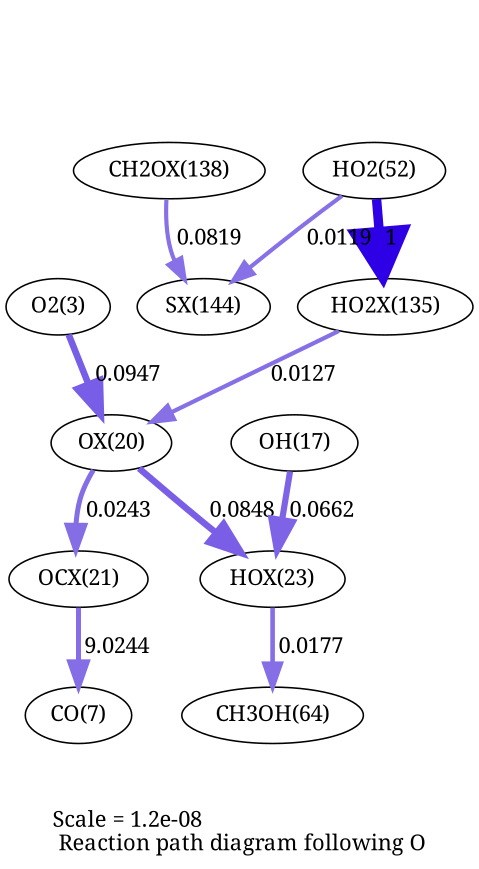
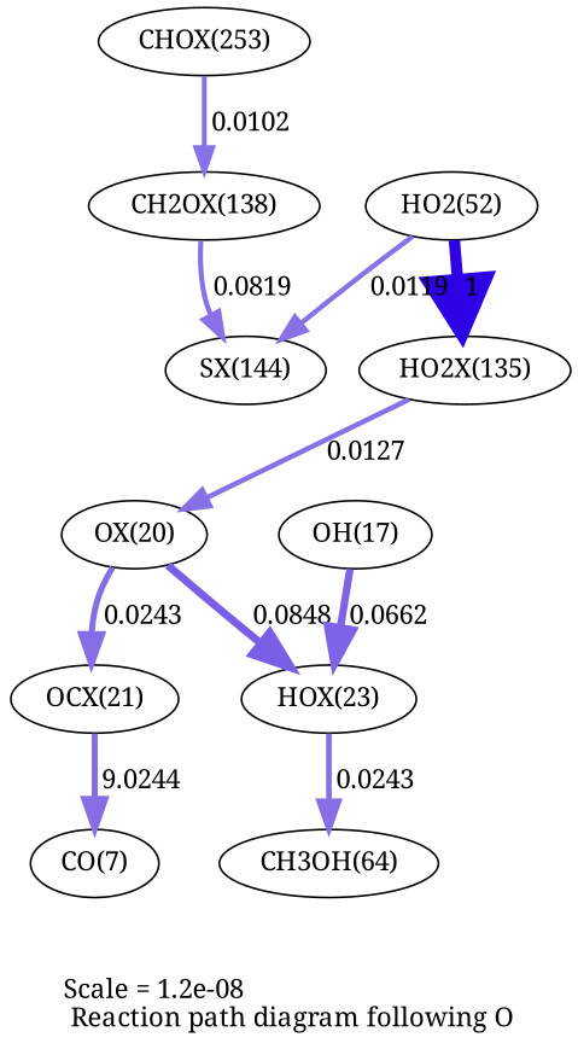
  digraph {
    fontname="Noto Serif"
    label="Scale = 1.2e-08\l Reaction path diagram following O"
    node [fontname="Noto Serif"]
    edge [arrowsize=1.6 color="0.7, 0.524, 0.9" fontname="Noto Serif" penwidth=2.65]
-   n1 [label="O2(3)"]
    n2 [label="OX(20)"]
    n3 [label="HOX(23)"]
    n4 [label="OCX(21)"]
    n5 [label="CH3OH(64)"]
    n6 [label="CO(7)"]
    n7 [label="OH(17)"]
    n8 [label="HO2X(135)"]
    n9 [label="SX(144)"]
    n10 [label="HO2(52)"]
    n11 [label="CH2OX(138)"]
-   n1 -> n2 [arrowsize=2.11 color="0.7, 0.595, 0.9" label=" 0.0947" penwidth=4.22]
+   n12 [label="CHOX(253)"]
    n2 -> n3 [arrowsize=2.07 color="0.7, 0.585, 0.9" label=" 0.0848" penwidth=4.14]
    n2 -> n4 [label=" 0.0243" penwidth=3.19]
-   n3 -> n5 [arrowsize=1.48 color="0.7, 0.518, 0.9" label=" 0.0177" penwidth=2.95]
+   n3 -> n5 [arrowsize=1.48 color="0.7, 0.518, 0.9" label=" 0.0243" penwidth=2.95]
    n4 -> n6 [label=" 9.0244" penwidth=3.2]
    n7 -> n3 [arrowsize=1.98 color="0.7, 0.566, 0.9" label=" 0.0662" penwidth=3.95]
    n8 -> n2 [arrowsize=1.35 color="0.7, 0.513, 0.9" label=" 0.0127" penwidth=2.7]
    n10 -> n8 [arrowsize=3 color="0.7, 1.5, 0.9" label=" 1" penwidth=6]
    n10 -> n9 [arrowsize=1.33 color="0.7, 0.512, 0.9" label=" 0.0119"]
    n11 -> n9 [arrowsize=1.33 color="0.7, 0.512, 0.9" label=" 0.0819"]
+   n12 -> n11 [arrowsize=1.27 color="0.7, 0.51, 0.9" label=" 0.0102" penwidth=2.54]
  }
